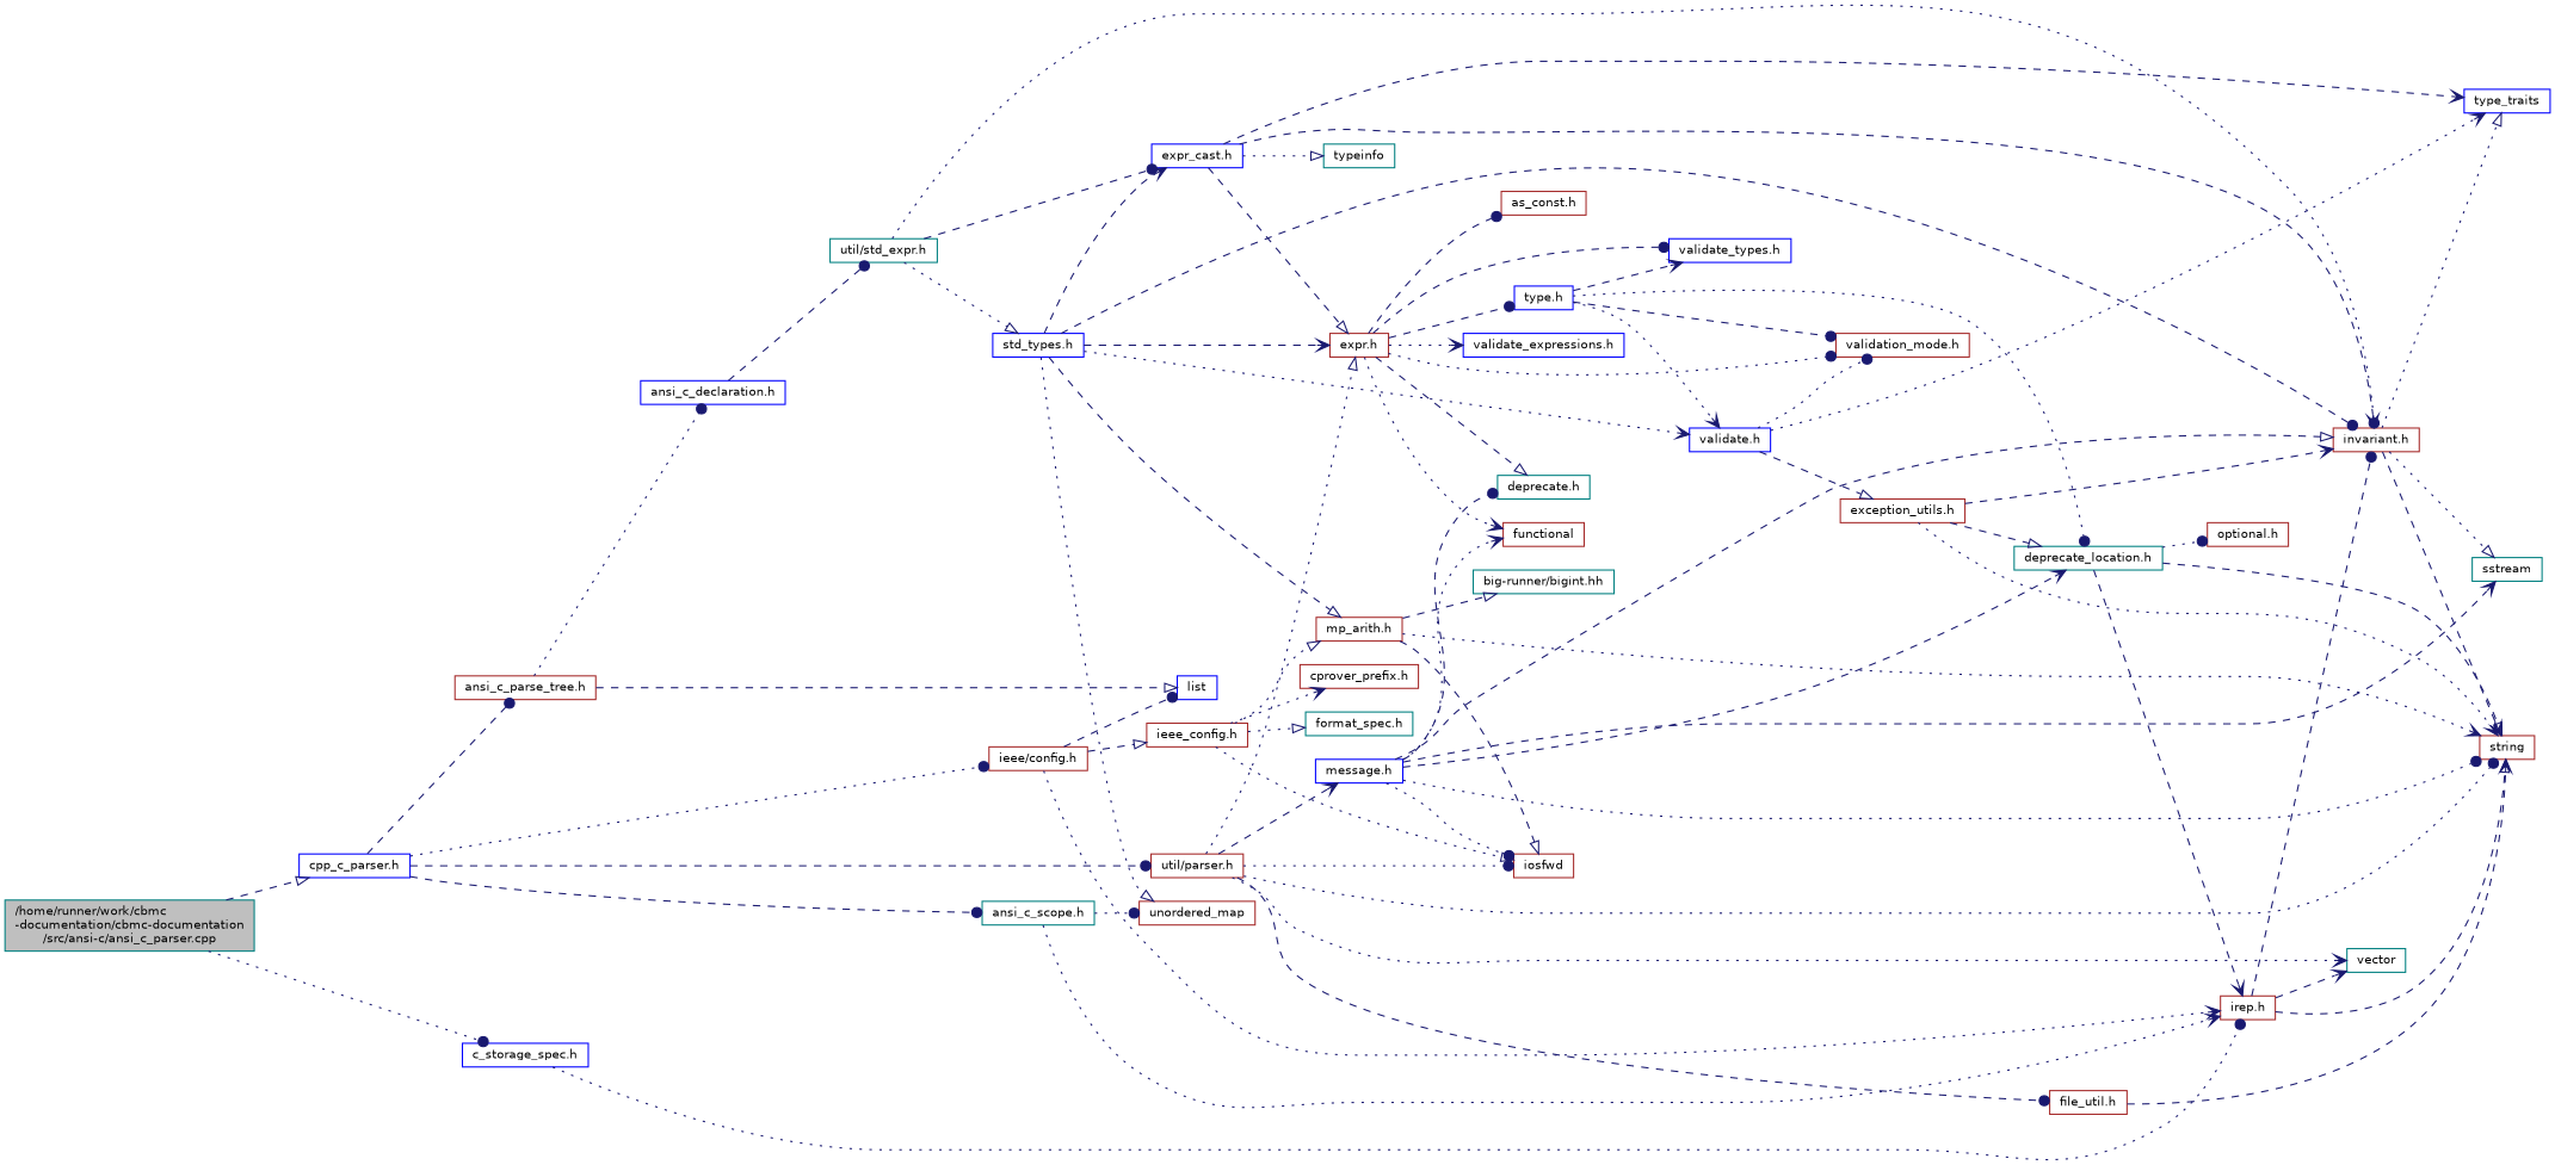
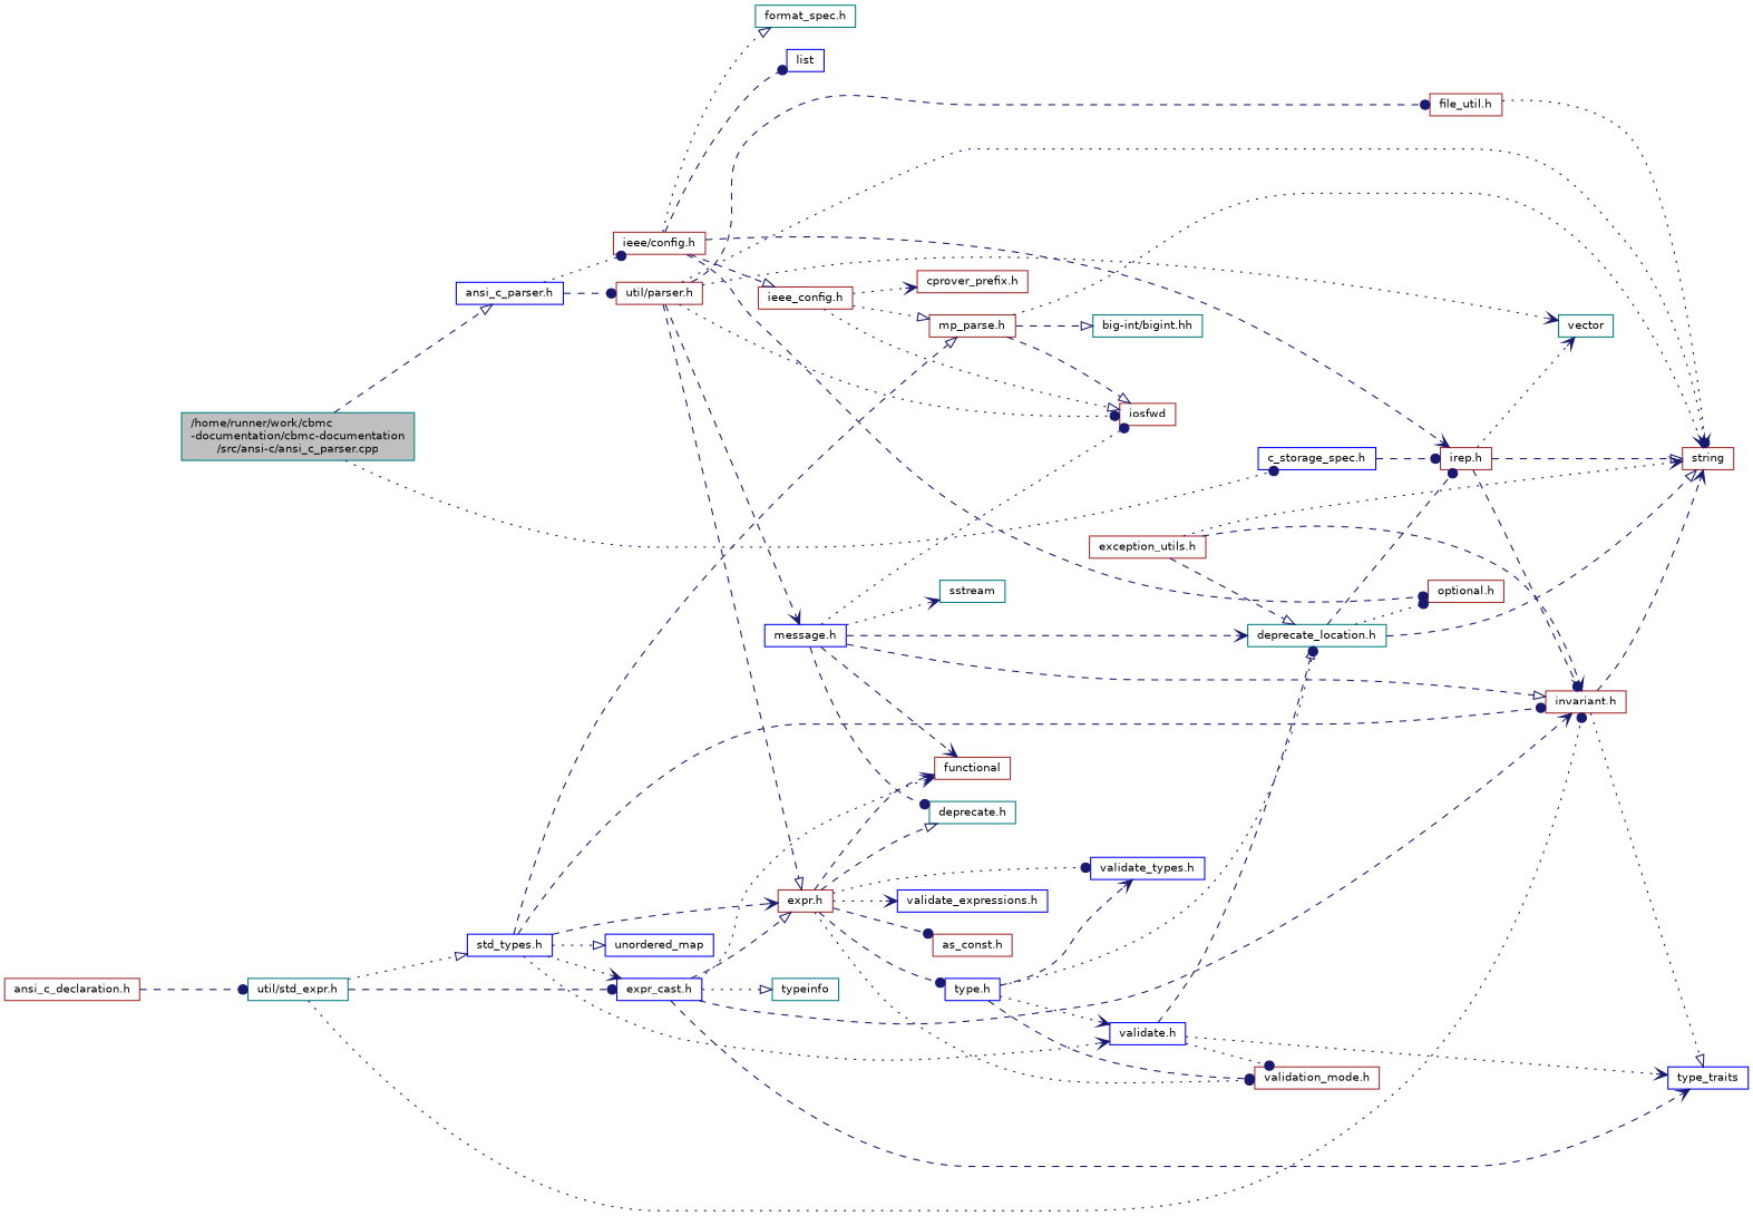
  digraph {
    rankdir=LR
    node [color=brown fontname=Helvetica fontsize=10 shape=record]
    edge [arrowhead=dot color=midnightblue fontname=Helvetica fontsize=10 labelfontname=Helvetica labelfontsize=10 style=dashed]
    n1 [color=teal fillcolor=grey75 fontcolor=black height=0.2 label="/home/runner/work/cbmc\l-documentation/cbmc-documentation\l/src/ansi-c/ansi_c_parser.cpp" style=filled width=0.4]
-   n2 [color=blue height=0.2 label="cpp_c_parser.h" width=0.4]
+   n2 [color=blue height=0.2 label="ansi_c_parser.h" width=0.4]
    n3 [color=blue height=0.2 label="c_storage_spec.h" width=0.4]
    n4 [height=0.2 label="util/parser.h" width=0.4]
    n5 [height=0.2 label="ieee/config.h" width=0.4]
-   n6 [height=0.2 label="ansi_c_parse_tree.h" width=0.4]
-   n7 [color=teal height=0.2 label="ansi_c_scope.h" width=0.4]
    n8 [height=0.2 label="irep.h" width=0.4]
    n9 [height=0.2 label=iosfwd width=0.4]
    n10 [height=0.2 label=string width=0.4]
    n11 [color=teal height=0.2 label=vector width=0.4]
    n12 [height=0.2 label="expr.h" width=0.4]
    n13 [color=blue height=0.2 label="message.h" width=0.4]
    n14 [height=0.2 label="file_util.h" width=0.4]
    n15 [height=0.2 label="optional.h" width=0.4]
    n16 [color=blue height=0.2 label=list width=0.4]
    n17 [height=0.2 label="ieee_config.h" width=0.4]
-   n18 [color=blue height=0.2 label="ansi_c_declaration.h" width=0.4]
-   n19 [height=0.2 label=unordered_map width=0.4]
+   n18 [height=0.2 label="ansi_c_declaration.h" width=0.4]
+   n19 [color=blue height=0.2 label=unordered_map width=0.4]
    n20 [height=0.2 label="as_const.h" width=0.4]
    n21 [color=teal height=0.2 label="deprecate.h" width=0.4]
    n22 [color=blue height=0.2 label="type.h" width=0.4]
    n23 [height=0.2 label="validation_mode.h" width=0.4]
    n24 [color=blue height=0.2 label="validate_types.h" width=0.4]
    n25 [color=blue height=0.2 label="validate_expressions.h" width=0.4]
    n26 [height=0.2 label=functional width=0.4]
    n27 [color=teal height=0.2 label="deprecate_location.h" width=0.4]
    n28 [height=0.2 label="invariant.h" width=0.4]
    n29 [color=teal height=0.2 label=sstream width=0.4]
    n30 [color=blue height=0.2 label="validate.h" width=0.4]
    n31 [color=blue height=0.2 label=type_traits width=0.4]
    n32 [height=0.2 label="exception_utils.h" width=0.4]
-   n33 [height=0.2 label="mp_arith.h" width=0.4]
+   n33 [height=0.2 label="mp_parse.h" width=0.4]
    n34 [color=teal height=0.2 label="format_spec.h" width=0.4]
    n35 [height=0.2 label="cprover_prefix.h" width=0.4]
-   n36 [color=teal height=0.2 label="big-runner/bigint.hh" width=0.4]
+   n36 [color=teal height=0.2 label="big-int/bigint.hh" width=0.4]
    n37 [color=teal height=0.2 label="util/std_expr.h" width=0.4]
    n38 [color=blue height=0.2 label="expr_cast.h" width=0.4]
    n39 [color=blue height=0.2 label="std_types.h" width=0.4]
    n40 [color=teal height=0.2 label=typeinfo width=0.4]
    n1 -> n2 [arrowhead=onormal]
    n1 -> n3 [style=dotted]
    n2 -> n4
    n2 -> n5 [style=dotted]
-   n2 -> n6
-   n2 -> n7
-   n3 -> n8 [style=dotted]
+   n3 -> n8
    n4 -> n9 [style=dotted]
    n4 -> n10 [style=dotted]
    n4 -> n11 [arrowhead=vee style=dotted]
-   n4 -> n12 [arrowhead=onormal style=dotted]
+   n4 -> n12 [arrowhead=onormal]
    n4 -> n13 [arrowhead=vee]
    n4 -> n14
-   n5 -> n8 [arrowhead=vee style=dotted]
+   n5 -> n8 [arrowhead=vee]
+   n5 -> n15
    n5 -> n16
    n5 -> n17 [arrowhead=onormal]
-   n6 -> n16 [arrowhead=onormal]
-   n6 -> n18 [style=dotted]
-   n7 -> n8 [arrowhead=vee style=dotted]
-   n7 -> n19 [style=dotted]
    n8 -> n10 [arrowhead=onormal]
-   n8 -> n11 [arrowhead=vee]
+   n8 -> n11 [arrowhead=vee style=dotted]
    n8 -> n28
    n12 -> n20
    n12 -> n21 [arrowhead=onormal]
    n12 -> n22
    n12 -> n23 [style=dotted]
-   n12 -> n24
+   n12 -> n24 [style=dotted]
    n12 -> n25 [arrowhead=vee style=dotted]
-   n12 -> n26 [arrowhead=vee style=dotted]
+   n12 -> n26 [arrowhead=vee]
    n13 -> n9 [style=dotted]
-   n13 -> n10 [style=dotted]
    n13 -> n21
-   n13 -> n26 [arrowhead=vee style=dotted]
+   n13 -> n26 [arrowhead=vee]
    n13 -> n27 [arrowhead=vee]
    n13 -> n28 [arrowhead=onormal]
-   n13 -> n29 [arrowhead=vee]
-   n14 -> n10 [arrowhead=vee]
+   n13 -> n29 [arrowhead=vee style=dotted]
+   n14 -> n10 [arrowhead=vee style=dotted]
    n17 -> n9 [arrowhead=onormal style=dotted]
    n17 -> n33 [arrowhead=onormal style=dotted]
-   n17 -> n34 [arrowhead=onormal style=dotted]
+   n5 -> n34 [arrowhead=onormal style=dotted]
    n17 -> n35 [arrowhead=vee style=dotted]
    n18 -> n37
    n22 -> n23
    n22 -> n24 [arrowhead=vee]
    n22 -> n27 [style=dotted]
    n22 -> n30 [arrowhead=vee style=dotted]
-   n27 -> n8 [arrowhead=vee]
+   n27 -> n8
    n27 -> n10 [arrowhead=onormal]
    n27 -> n15 [style=dotted]
    n28 -> n10 [arrowhead=vee]
-   n28 -> n29 [arrowhead=onormal style=dotted]
    n28 -> n31 [arrowhead=onormal style=dotted]
    n30 -> n23 [style=dotted]
    n30 -> n31 [arrowhead=vee style=dotted]
-   n30 -> n32 [arrowhead=onormal]
+   n30 -> n27 [arrowhead=onormal]
    n32 -> n10 [arrowhead=vee style=dotted]
    n32 -> n27 [arrowhead=onormal]
    n32 -> n28 [arrowhead=vee]
    n33 -> n9 [arrowhead=onormal]
    n33 -> n10 [arrowhead=vee style=dotted]
    n33 -> n36 [arrowhead=onormal]
    n37 -> n28 [style=dotted]
    n37 -> n38
    n37 -> n39 [arrowhead=onormal style=dotted]
    n38 -> n12 [arrowhead=onormal]
+   n38 -> n26 [arrowhead=vee style=dotted]
    n38 -> n28 [arrowhead=vee]
    n38 -> n31 [arrowhead=vee]
    n38 -> n40 [arrowhead=onormal style=dotted]
    n39 -> n12 [arrowhead=vee]
    n39 -> n19 [arrowhead=onormal style=dotted]
    n39 -> n28
    n39 -> n30 [arrowhead=vee style=dotted]
    n39 -> n33 [arrowhead=onormal]
-   n39 -> n38 [arrowhead=vee]
+   n39 -> n38 [arrowhead=vee style=dotted]
  }
